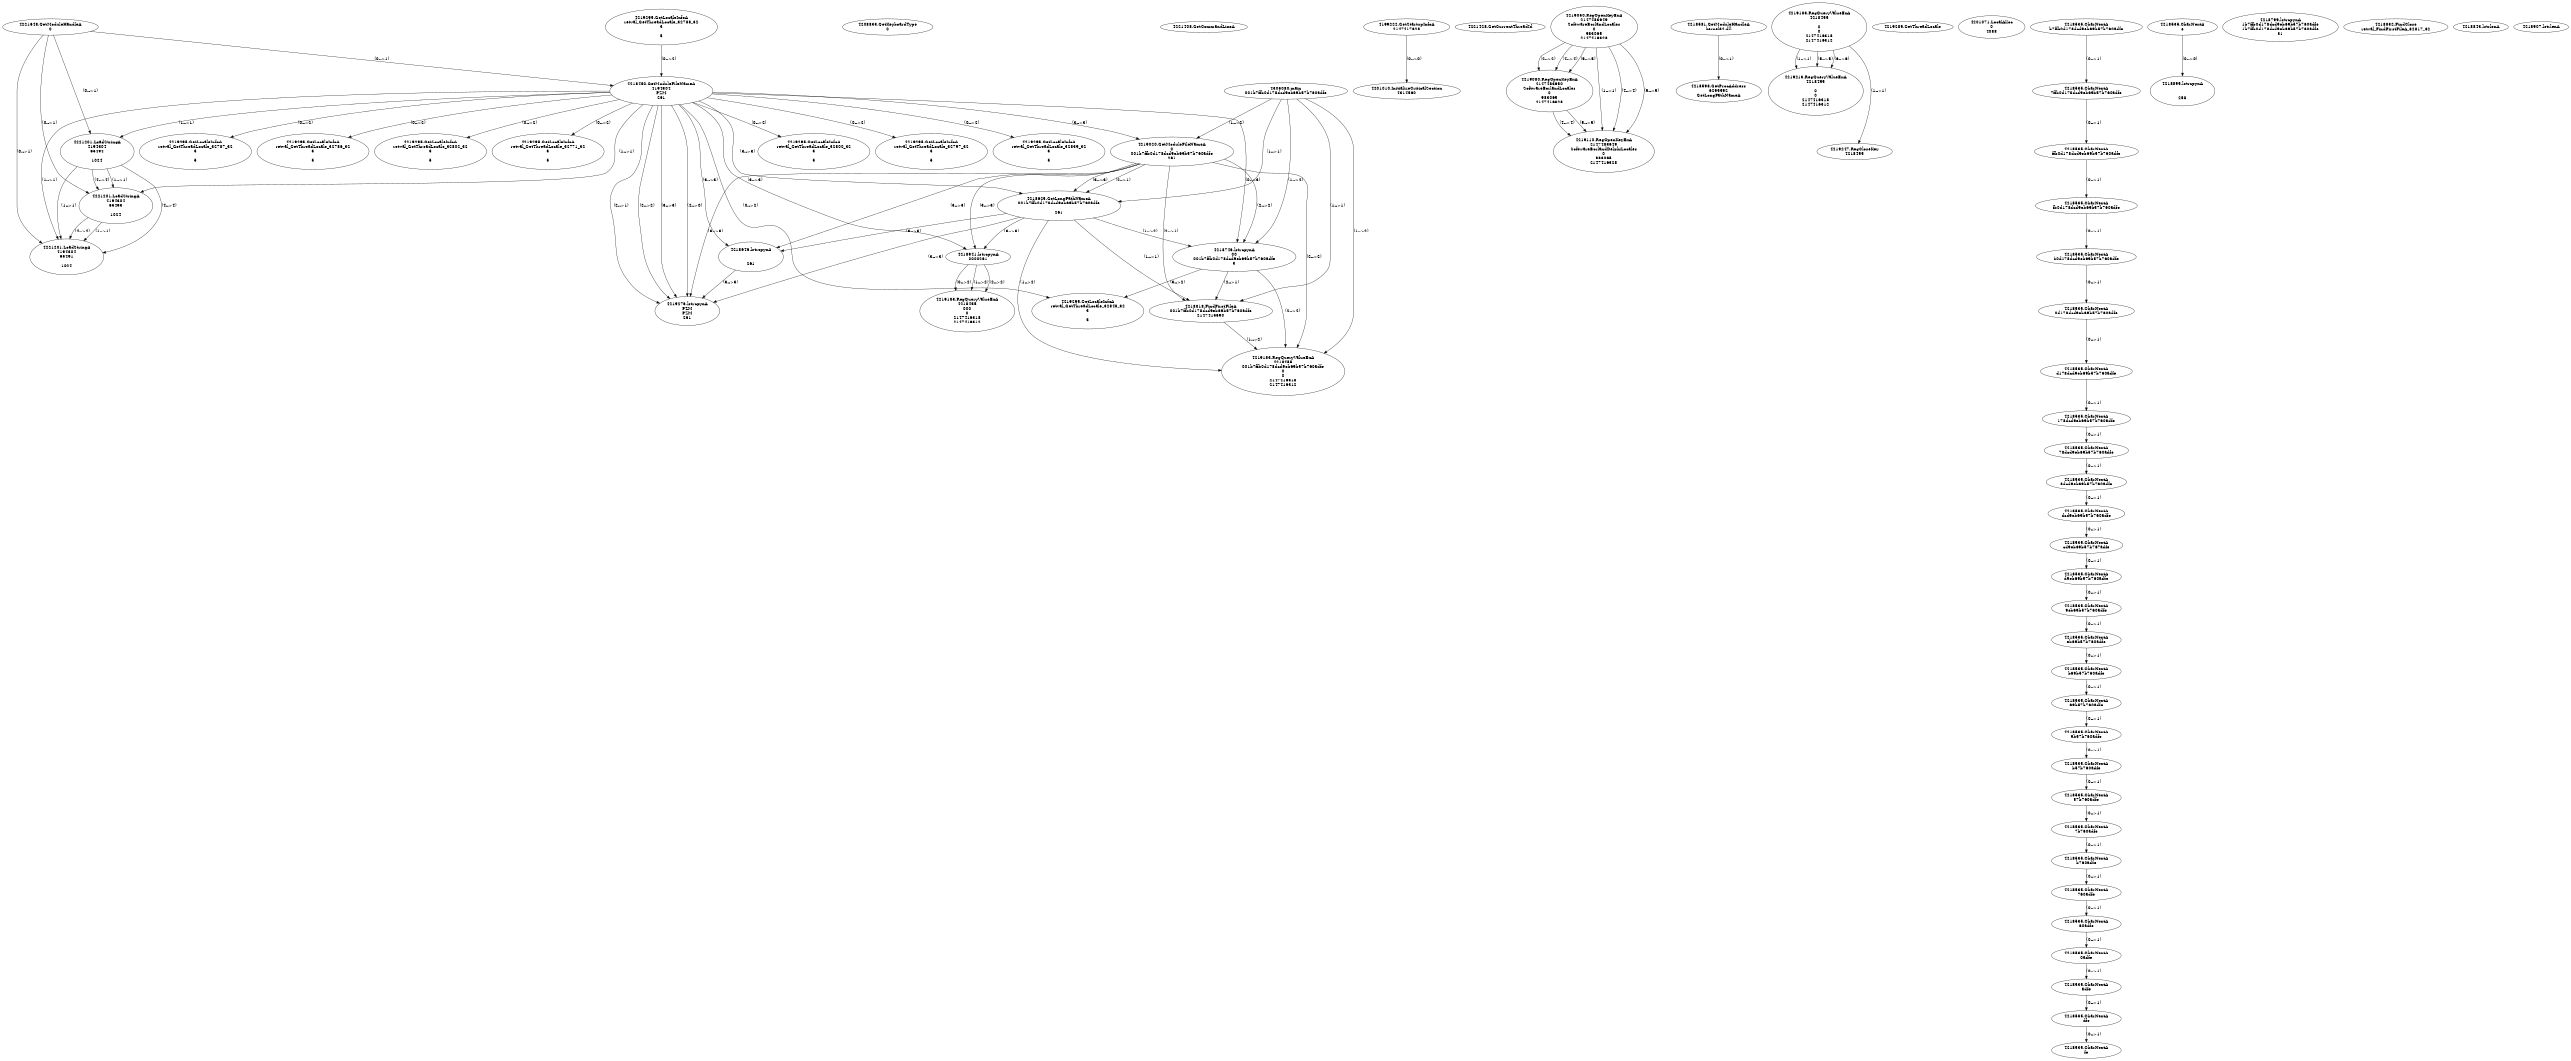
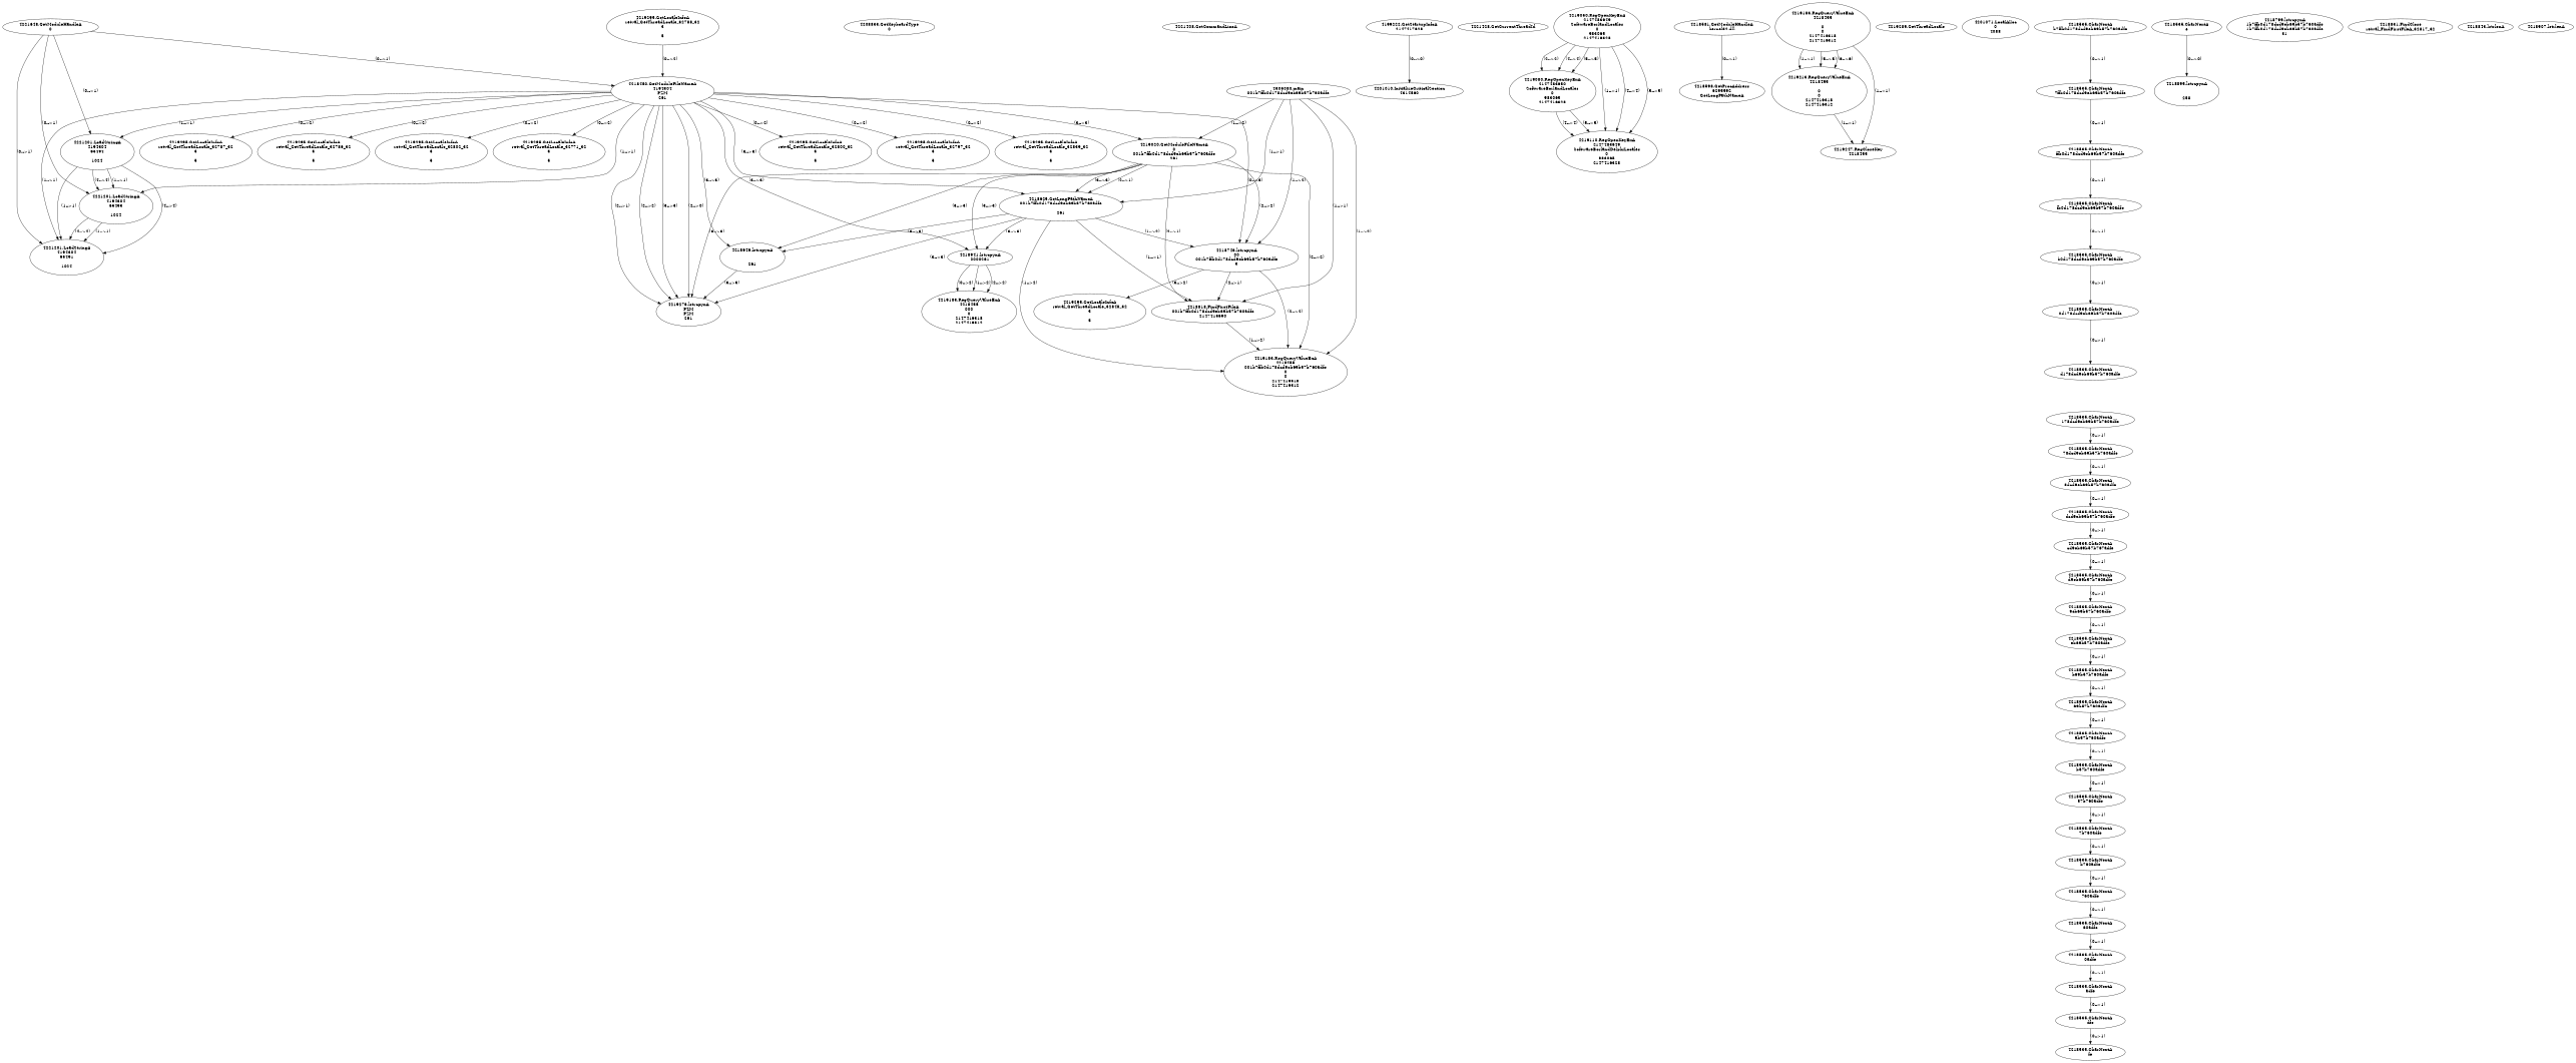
  digraph {
    n1 [label="4305080.main\n001b7ffb0d178dcd9eb69b57b760adfe"]
    n2 [label="4219020.GetModuleFileNameA\n0\n001b7ffb0d178dcd9eb69b57b760adfe\n261"]
    n3 [label="4218625.GetLongPathNameA\n001b7ffb0d178dcd9eb69b57b760adfe\n\n261"]
    n4 [label="4218746.lstrcpynA\n00\n001b7ffb0d178dcd9eb69b57b760adfe\n3"]
    n5 [label="4218818.FindFirstFileA\n001b7ffb0d178dcd9eb69b57b760adfe\n2147415690"]
    n6 [label="4219183.RegQueryValueExA\n4218455\n001b7ffb0d178dcd9eb69b57b760adfe\n0\n0\n2147416318\n2147416312"]
    n7 [label="4218646.lstrcpynA\n\n\n261"]
    n8 [label="4219276.lstrcpynA\nPZM\nPZM\n261"]
    n9 [label="4218941.lstrcpynA\n0000261"]
    n10 [label="4219295.GetLocaleInfoA\nretval_GetThreadLocale_32848_32\n3\n\n5"]
    n11 [label="4221648.GetModuleHandleA\n0"]
    n12 [label="4218450.GetModuleFileNameA\n4194304\nPZM\n261"]
    n13 [label="4221201.LoadStringA\n4194304\n65494\n\n1024"]
    n14 [label="4221201.LoadStringA\n4194304\n65493\n\n1024"]
    n15 [label="4221201.LoadStringA\n4194304\n65491\n\n1024"]
    n16 [label="4219295.GetLocaleInfoA\nretval_GetThreadLocale_32800_32\n3\n\n5"]
    n17 [label="4219295.GetLocaleInfoA\nretval_GetThreadLocale_32797_32\n3\n\n5"]
    n18 [label="4219295.GetLocaleInfoA\nretval_GetThreadLocale_32839_32\n3\n\n5"]
    n19 [label="4219295.GetLocaleInfoA\nretval_GetThreadLocale_32787_32\n3\n\n5"]
    n20 [label="4219295.GetLocaleInfoA\nretval_GetThreadLocale_32786_32\n3\n\n5"]
    n21 [label="4219295.GetLocaleInfoA\nretval_GetThreadLocale_32802_32\n3\n\n5"]
    n22 [label="4219295.GetLocaleInfoA\nretval_GetThreadLocale_32771_32\n3\n\n5"]
    n23 [label="4208833.GetKeyboardType\n0"]
    n24 [label="4221408.GetCommandLineA\n"]
    n25 [label="4199222.GetStartupInfoA\n2147417628"]
    n26 [label="4201010.InitializeCriticalSection\n4314560"]
    n27 [label="4221428.GetCurrentThreadId\n"]
    n28 [label="4219183.RegQueryValueExA\n4218455\n000\n0\n2147416318\n2147416312"]
    n29 [label="4219295.GetLocaleInfoA\nretval_GetThreadLocale_32788_32\n3\n\n5"]
    n30 [label="4219050.RegOpenKeyExA\n2147483649\nSoftware\Borland\Locales\n0\n983065\n2147416328"]
    n31 [label="4219080.RegOpenKeyExA\n2147483650\nSoftware\Borland\Locales\n0\n983065\n2147416328"]
    n32 [label="4219110.RegOpenKeyExA\n2147483649\nSoftware\Borland\Delphi\Locales\n0\n983065\n2147416328"]
    n33 [label="4218581.GetModuleHandleA\nkernel32.dll"]
    n34 [label="4218598.GetProcAddress\n6295592\nGetLongPathNameA"]
    n35 [label="4219183.RegQueryValueExA\n4218455\n\n0\n0\n2147416318\n2147416312"]
    n36 [label="4219213.RegQueryValueExA\n4218455\n\n0\n0\n2147416318\n2147416312"]
    n37 [label="4219247.RegCloseKey\n4218455"]
    n38 [label="4219289.GetThreadLocale\n"]
    n39 [label="4201071.LocalAlloc\n0\n4088"]
    n40 [label="4218535.CharNextA\nb7ffb0d178dcd9eb69b57b760adfe"]
    n41 [label="4218535.CharNextA\n7ffb0d178dcd9eb69b57b760adfe"]
    n42 [label="4218535.CharNextA\nffb0d178dcd9eb69b57b760adfe"]
    n43 [label="4218535.CharNextA\nfb0d178dcd9eb69b57b760adfe"]
    n44 [label="4218535.CharNextA\nb0d178dcd9eb69b57b760adfe"]
    n45 [label="4218535.CharNextA\n0d178dcd9eb69b57b760adfe"]
    n46 [label="4218535.CharNextA\nd178dcd9eb69b57b760adfe"]
    n47 [label="4218535.CharNextA\n178dcd9eb69b57b760adfe"]
    n48 [label="4218535.CharNextA\n78dcd9eb69b57b760adfe"]
    n49 [label="4218535.CharNextA\n8dcd9eb69b57b760adfe"]
    n50 [label="4218535.CharNextA\ndcd9eb69b57b760adfe"]
    n51 [label="4218535.CharNextA\ncd9eb69b57b767adfe"]
    n52 [label="4218535.CharNextA\nd9eb69b57b760adfe"]
    n53 [label="4218535.CharNextA\n9eb69b57b760adfe"]
    n54 [label="4218535.CharNextA\neb69b57b760adfe"]
    n55 [label="4218535.CharNextA\nb69b57b760adfe"]
    n56 [label="4218535.CharNextA\n69b57b760adfe"]
    n57 [label="4218535.CharNextA\n9b57b760adfe"]
    n58 [label="4218535.CharNextA\nb57b760adfe"]
    n59 [label="4218535.CharNextA\n57b760adfe"]
    n60 [label="4218535.CharNextA\n7b760adfe"]
    n61 [label="4218535.CharNextA\nb760adfe"]
    n62 [label="4218535.CharNextA\n760adfe"]
    n63 [label="4218535.CharNextA\n60adfe"]
    n64 [label="4218535.CharNextA\n0adfe"]
    n65 [label="4218535.CharNextA\nadfe"]
    n66 [label="4218535.CharNextA\ndfe"]
    n67 [label="4218535.CharNextA\nfe"]
    n68 [label="4218535.CharNextA\ne"]
    n69 [label="4218895.lstrcpynA\n\n\n258"]
    n70 [label="4218799.lstrcpynA\n1b7ffb0d178dcd9eb69b57b760adfe\n1b7ffb0d178dcd9eb69b57b760adfe\n31"]
-   n71 [label="4218832.FindClose\nretval_FindFirstFileA_32817_32"]
+   n71 [label="4218831.FindClose\nretval_FindFirstFileA_32817_32"]
    n72 [label="4218843.lstrlenA\n"]
    n73 [label="4218907.lstrlenA\n"]
    n1 -> n2 [label="(1-->2)"]
    n1 -> n3 [label="(1-->1)"]
    n1 -> n4 [label="(1-->2)"]
    n1 -> n5 [label="(1-->1)"]
    n1 -> n6 [label="(1-->2)"]
    n2 -> n3 [label="(2-->1)"]
    n2 -> n3 [label="(3-->3)"]
    n2 -> n4 [label="(2-->2)"]
    n2 -> n5 [label="(2-->1)"]
    n2 -> n6 [label="(2-->2)"]
    n2 -> n7 [label="(3-->3)"]
    n2 -> n8 [label="(3-->3)"]
    n2 -> n9 [label="(3-->3)"]
    n3 -> n4 [label="(1-->2)"]
    n3 -> n5 [label="(1-->1)"]
    n3 -> n6 [label="(1-->2)"]
    n3 -> n7 [label="(3-->3)"]
    n3 -> n8 [label="(3-->3)"]
    n3 -> n9 [label="(3-->3)"]
    n4 -> n5 [label="(2-->1)"]
    n4 -> n6 [label="(2-->2)"]
    n4 -> n10 [label="(3-->2)"]
    n5 -> n6 [label="(1-->2)"]
    n7 -> n8 [label="(3-->3)"]
    n9 -> n28 [label="(1-->2)"]
    n9 -> n28 [label="(2-->2)"]
    n9 -> n28 [label="(0-->2)"]
    n11 -> n12 [label="(0-->1)"]
    n11 -> n13 [label="(0-->1)"]
    n11 -> n14 [label="(0-->1)"]
    n11 -> n15 [label="(0-->1)"]
    n12 -> n2 [label="(3-->3)"]
    n12 -> n3 [label="(3-->3)"]
    n12 -> n4 [label="(0-->3)"]
    n12 -> n7 [label="(3-->3)"]
    n12 -> n8 [label="(2-->1)"]
    n12 -> n8 [label="(2-->2)"]
    n12 -> n8 [label="(3-->3)"]
    n12 -> n8 [label="(2-->0)"]
    n12 -> n9 [label="(3-->3)"]
-   n12 -> n10 [label="(0-->2)"]
    n12 -> n13 [label="(1-->1)"]
    n12 -> n14 [label="(1-->1)"]
    n12 -> n15 [label="(1-->1)"]
    n12 -> n16 [label="(0-->2)"]
    n12 -> n17 [label="(0-->2)"]
    n12 -> n18 [label="(0-->2)"]
    n12 -> n19 [label="(0-->2)"]
    n12 -> n20 [label="(0-->2)"]
    n12 -> n21 [label="(0-->2)"]
    n12 -> n22 [label="(0-->2)"]
    n13 -> n14 [label="(1-->1)"]
    n13 -> n14 [label="(4-->4)"]
    n13 -> n15 [label="(1-->1)"]
    n13 -> n15 [label="(4-->4)"]
    n14 -> n15 [label="(1-->1)"]
    n14 -> n15 [label="(4-->4)"]
    n25 -> n26 [label="(0-->0)"]
    n29 -> n12 [label="(0-->2)"]
    n30 -> n31 [label="(2-->2)"]
    n30 -> n31 [label="(4-->4)"]
    n30 -> n31 [label="(5-->5)"]
    n30 -> n32 [label="(1-->1)"]
    n30 -> n32 [label="(4-->4)"]
    n30 -> n32 [label="(5-->5)"]
    n31 -> n32 [label="(4-->4)"]
    n31 -> n32 [label="(5-->5)"]
    n33 -> n34 [label="(0-->1)"]
    n35 -> n36 [label="(1-->1)"]
    n35 -> n36 [label="(5-->5)"]
    n35 -> n36 [label="(6-->6)"]
    n35 -> n37 [label="(1-->1)"]
+   n36 -> n37 [label="(1-->1)"]
    n40 -> n41 [label="(0-->1)"]
    n41 -> n42 [label="(0-->1)"]
    n42 -> n43 [label="(0-->1)"]
    n43 -> n44 [label="(0-->1)"]
    n44 -> n45 [label="(0-->1)"]
    n45 -> n46 [label="(0-->1)"]
-   n46 -> n47 [label="(0-->1)"]
    n47 -> n48 [label="(0-->1)"]
    n48 -> n49 [label="(0-->1)"]
    n49 -> n50 [label="(0-->1)"]
    n50 -> n51 [label="(0-->1)"]
    n51 -> n52 [label="(0-->1)"]
    n52 -> n53 [label="(0-->1)"]
    n53 -> n54 [label="(0-->1)"]
    n54 -> n55 [label="(0-->1)"]
    n55 -> n56 [label="(0-->1)"]
    n56 -> n57 [label="(0-->1)"]
    n57 -> n58 [label="(0-->1)"]
    n58 -> n59 [label="(0-->1)"]
    n59 -> n60 [label="(0-->1)"]
    n60 -> n61 [label="(0-->1)"]
    n61 -> n62 [label="(0-->1)"]
    n62 -> n63 [label="(0-->1)"]
    n63 -> n64 [label="(0-->1)"]
    n64 -> n65 [label="(0-->1)"]
    n65 -> n66 [label="(0-->1)"]
    n66 -> n67 [label="(0-->1)"]
    n68 -> n69 [label="(0-->0)"]
  }
